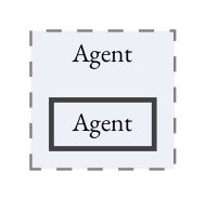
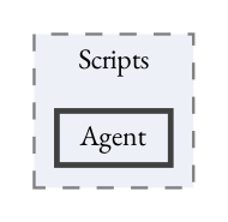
  digraph {
    compound=true
    fontname="EB Garamond"
    n1 [color=grey25 fillcolor="#edf0f7" fontname="EB Garamond" fontsize=10 height=0.2 label=Agent shape=box style="filled,bold" width=0.4]
    subgraph cluster_1 {
      bgcolor="#edf0f7"
      fontsize=10
-     label=Agent
+     label=Scripts
      pencolor=grey50
      style="filled,dashed"
      n1
    }
  }
